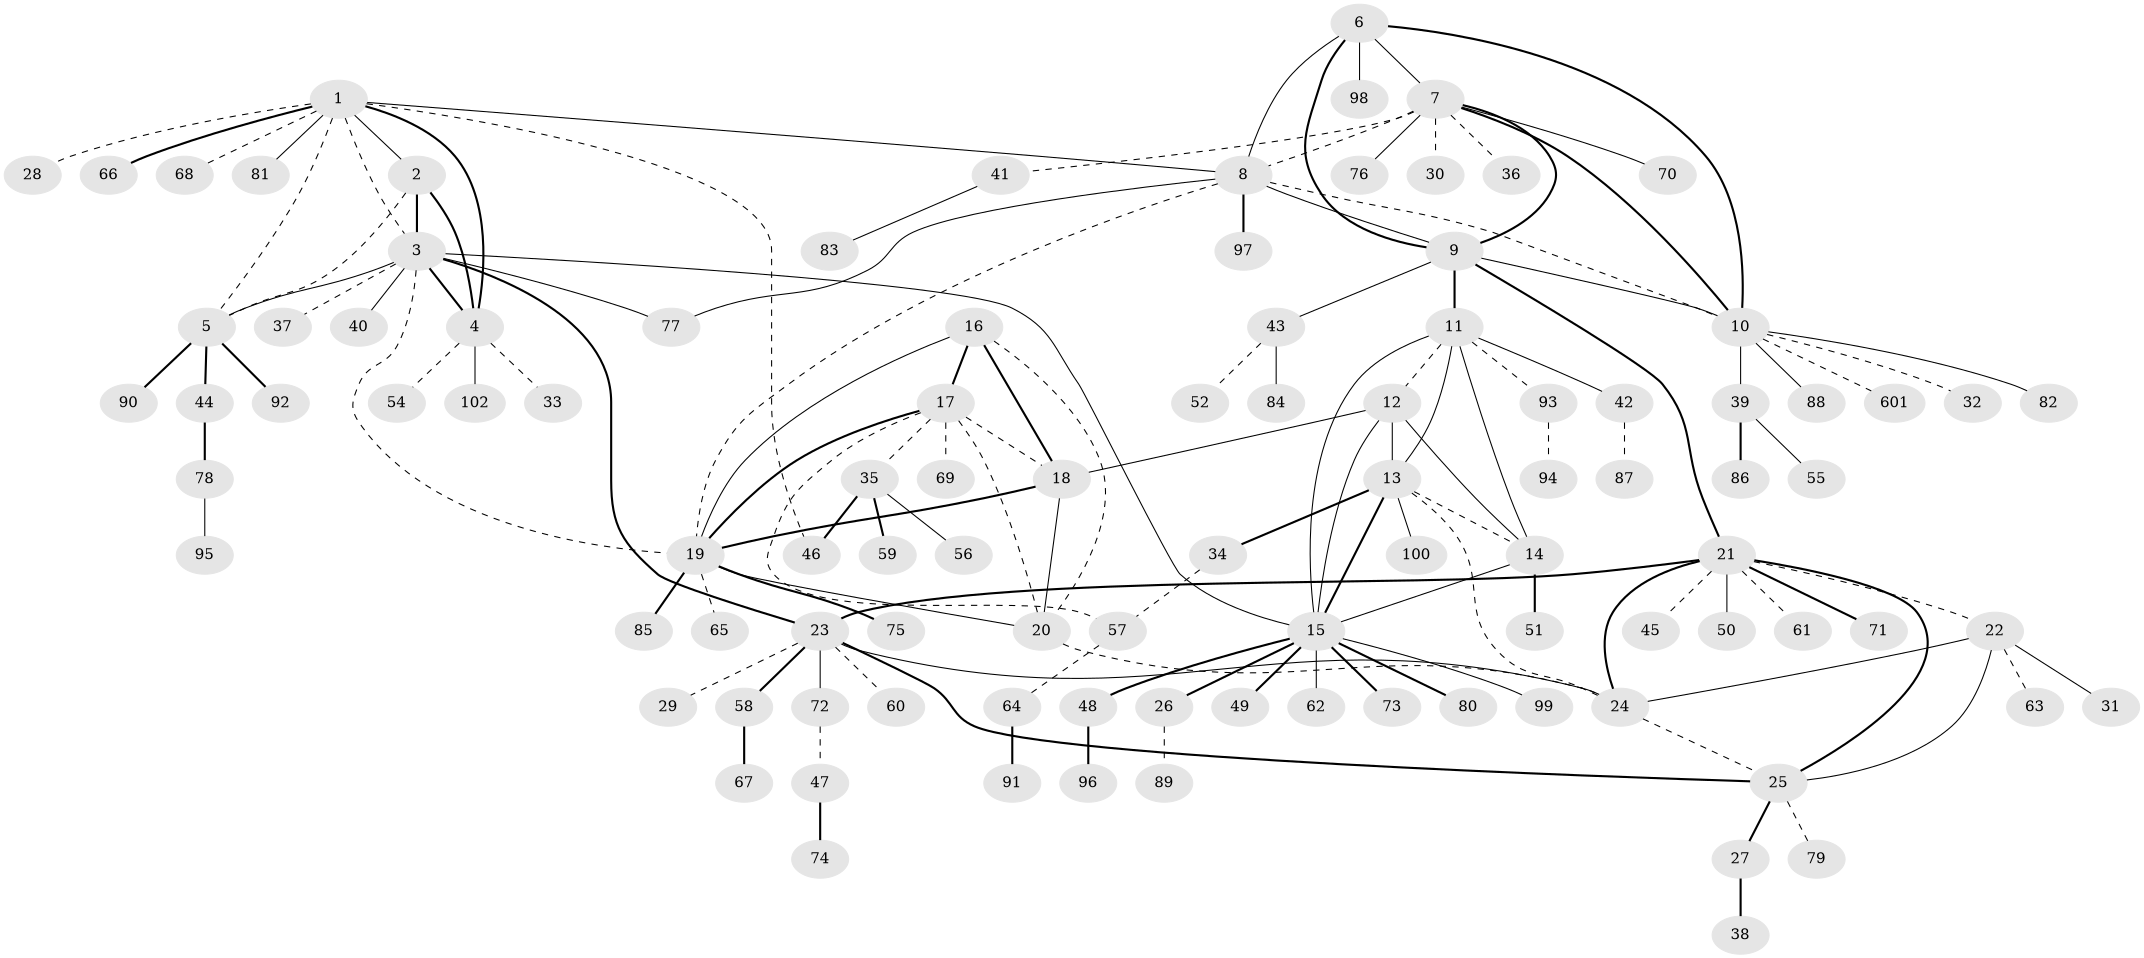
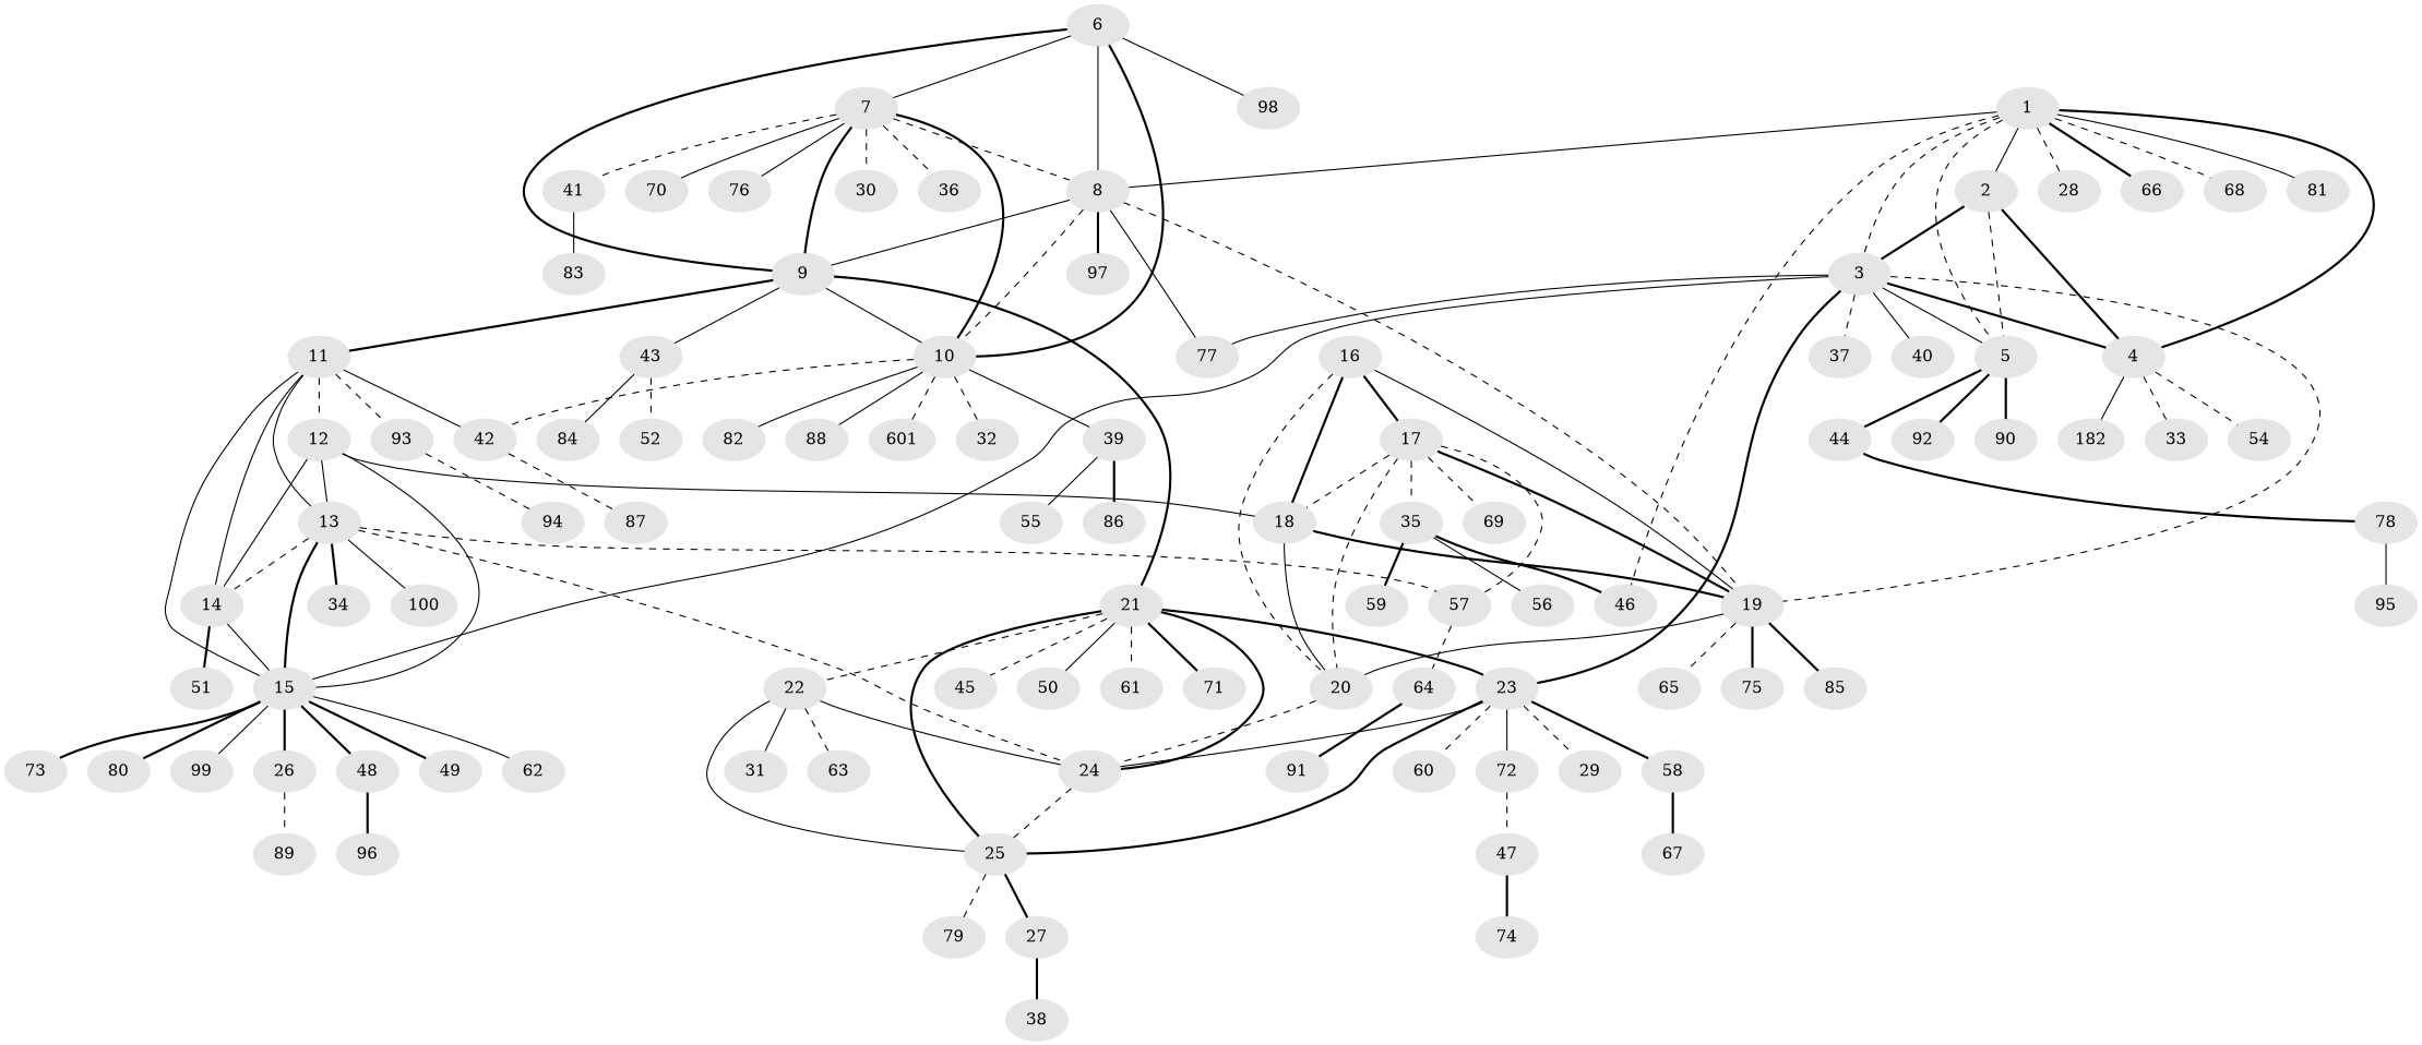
  graph {
    node [color=gray90 style=filled]
    edge [style=solid]
    1
    2
    3
    4
    5
    8
    28
    46
    66
    68
    81
    15
    19
    23
    37
    40
    77
    33
    54
-   102
+   102 [label=182]
    44
    90
    92
    9
    10
    97
    26
    48
    49
    62
    73
    80
    99
    20
    65
    75
    85
    24
    25
    29
    58
    60
    72
    78
    6
    7
    98
    30
    36
    41
    70
    76
    11
    21
    43
    32
    39
    42
    82
    88
    n61 [label=601]
    83
    12
    13
    14
    93
    22
    45
    50
    61
    71
    52
    84
    55
    86
    87
    18
    34
    57
    100
    51
    94
    64
    89
    96
    16
    17
    35
    69
    56
    59
    31
    63
    27
    79
    47
    74
    67
    38
    95
    91
    1 -- 2
    1 -- 3 [style=dashed]
    1 -- 4 [style=bold]
    1 -- 5 [style=dashed]
    1 -- 8
    1 -- 28 [style=dashed]
    1 -- 46 [style=dashed]
    1 -- 66 [style=bold]
    1 -- 68 [style=dashed]
    1 -- 81
    2 -- 3 [style=bold]
    2 -- 4 [style=bold]
    2 -- 5 [style=dashed]
    3 -- 4 [style=bold]
    3 -- 5
    3 -- 15
    3 -- 19 [style=dashed]
    3 -- 23 [style=bold]
    3 -- 37 [style=dashed]
    3 -- 40
    3 -- 77
    4 -- 33 [style=dashed]
    4 -- 54 [style=dashed]
    4 -- 102
    5 -- 44 [style=bold]
    5 -- 90 [style=bold]
    5 -- 92 [style=bold]
    8 -- 19 [style=dashed]
    8 -- 77
    8 -- 9
    8 -- 10 [style=dashed]
    8 -- 97 [style=bold]
    15 -- 26 [style=bold]
    15 -- 48 [style=bold]
    15 -- 49 [style=bold]
    15 -- 62
    15 -- 73 [style=bold]
    15 -- 80 [style=bold]
    15 -- 99
    19 -- 20
    19 -- 65 [style=dashed]
    19 -- 75 [style=bold]
    19 -- 85 [style=bold]
    23 -- 24
    23 -- 25 [style=bold]
    23 -- 29 [style=dashed]
    23 -- 58 [style=bold]
    23 -- 60 [style=dashed]
    23 -- 72
    44 -- 78 [style=bold]
    9 -- 10
    9 -- 11 [style=bold]
    9 -- 21 [style=bold]
    9 -- 43
    10 -- 32 [style=dashed]
    10 -- 39
+   10 -- 42 [style=dashed]
    10 -- 82
    10 -- 88
    10 -- n61 [style=dashed]
    26 -- 89 [style=dashed]
    48 -- 96 [style=bold]
    20 -- 24 [style=dashed]
    24 -- 25 [style=dashed]
    25 -- 27 [style=bold]
    25 -- 79 [style=dashed]
    58 -- 67 [style=bold]
    72 -- 47 [style=dashed]
    78 -- 95
    6 -- 8
    6 -- 9 [style=bold]
    6 -- 10 [style=bold]
    6 -- 7
    6 -- 98
    7 -- 8 [style=dashed]
    7 -- 9 [style=bold]
    7 -- 10 [style=bold]
    7 -- 30 [style=dashed]
    7 -- 36 [style=dashed]
    7 -- 41 [style=dashed]
    7 -- 70
    7 -- 76
    41 -- 83
    11 -- 15
    11 -- 42
    11 -- 12 [style=dashed]
    11 -- 13
    11 -- 14
    11 -- 93 [style=dashed]
    21 -- 23 [style=bold]
    21 -- 24 [style=bold]
    21 -- 25 [style=bold]
    21 -- 22 [style=dashed]
    21 -- 45 [style=dashed]
    21 -- 50
    21 -- 61 [style=dashed]
    21 -- 71 [style=bold]
    43 -- 52 [style=dashed]
    43 -- 84
    39 -- 55
    39 -- 86 [style=bold]
    42 -- 87 [style=dashed]
    12 -- 15
    12 -- 13
    12 -- 14
    12 -- 18
    13 -- 15 [style=bold]
    13 -- 24 [style=dashed]
    13 -- 14 [style=dashed]
    13 -- 34 [style=bold]
-   34 -- 57 [style=dashed]
+   13 -- 57 [style=dashed]
    13 -- 100
    14 -- 15
    14 -- 51 [style=bold]
    93 -- 94 [style=dashed]
    22 -- 24
    22 -- 25
    22 -- 31
    22 -- 63 [style=dashed]
    18 -- 19 [style=bold]
    18 -- 20
    57 -- 64 [style=dashed]
    64 -- 91 [style=bold]
    16 -- 19
    16 -- 20 [style=dashed]
    16 -- 18 [style=bold]
    16 -- 17 [style=bold]
    17 -- 19 [style=bold]
    17 -- 20 [style=dashed]
    17 -- 18 [style=dashed]
    17 -- 57 [style=dashed]
    17 -- 35 [style=dashed]
    17 -- 69 [style=dashed]
    35 -- 46 [style=bold]
    35 -- 56
    35 -- 59 [style=bold]
    27 -- 38 [style=bold]
    47 -- 74 [style=bold]
  }
